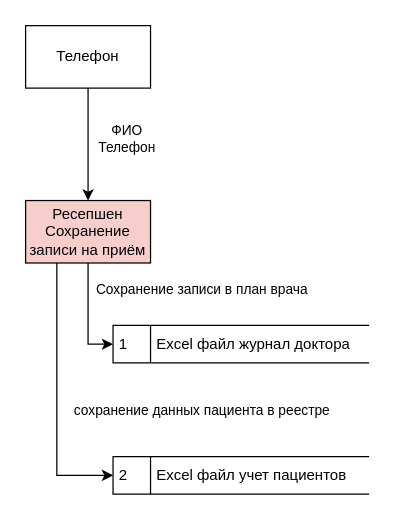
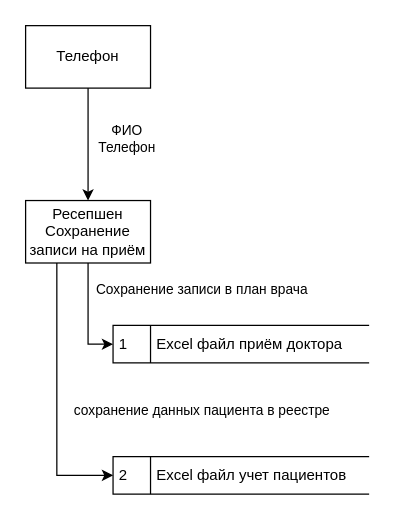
  <mxCell id="0" />
  <mxCell id="1" parent="0" />
  <mxCell id="2" style="edgeStyle=orthogonalEdgeStyle;rounded=0;orthogonalLoop=1;jettySize=auto;html=1;exitX=0.5;exitY=1;exitDx=0;exitDy=0;entryX=0.5;entryY=0;entryDx=0;entryDy=0;" edge="1" parent="1" source="4" target="10"><mxGeometry relative="1" as="geometry" /></mxCell>
  <mxCell id="3" value="ФИО&lt;br&gt;Телефон" style="edgeLabel;html=1;align=center;verticalAlign=middle;resizable=0;points=[];" vertex="1" connectable="0" parent="2"><mxGeometry x="-0.267" y="2" relative="1" as="geometry"><mxPoint x="28" y="7" as="offset" /></mxGeometry></mxCell>
  <mxCell id="4" value="Телефон" style="html=1;dashed=0;whiteSpace=wrap;imageAspect=1;container=0;" vertex="1" parent="1"><mxGeometry x="20" y="20" width="100" height="50" as="geometry" /></mxCell>
- <mxCell id="5" value="1&lt;span style=&quot;white-space: pre;&quot;&gt;&#09;&lt;/span&gt;&amp;nbsp;Excel файл журнал доктора" style="html=1;dashed=0;whiteSpace=wrap;shape=mxgraph.dfd.dataStoreID;align=left;spacingLeft=3;points=[[0,0],[0.5,0],[1,0],[0,0.5],[1,0.5],[0,1],[0.5,1],[1,1]];perimeterSpacing=0;" vertex="1" parent="1"><mxGeometry x="90" y="260" width="205" height="30" as="geometry" /></mxCell>
+ <mxCell id="5" value="1&lt;span style=&quot;white-space: pre;&quot;&gt;&#09;&lt;/span&gt;&amp;nbsp;Excel файл приём доктора" style="html=1;dashed=0;whiteSpace=wrap;shape=mxgraph.dfd.dataStoreID;align=left;spacingLeft=3;points=[[0,0],[0.5,0],[1,0],[0,0.5],[1,0.5],[0,1],[0.5,1],[1,1]];perimeterSpacing=0;" vertex="1" parent="1"><mxGeometry x="90" y="260" width="205" height="30" as="geometry" /></mxCell>
  <mxCell id="6" style="edgeStyle=orthogonalEdgeStyle;rounded=0;orthogonalLoop=1;jettySize=auto;html=1;exitX=0.5;exitY=1;exitDx=0;exitDy=0;entryX=0;entryY=0.5;entryDx=0;entryDy=0;" edge="1" parent="1" source="10" target="5"><mxGeometry relative="1" as="geometry" /></mxCell>
  <mxCell id="7" value="Сохранение записи в план врача" style="edgeLabel;html=1;align=center;verticalAlign=middle;resizable=0;points=[];" vertex="1" connectable="0" parent="6"><mxGeometry x="-0.529" y="2" relative="1" as="geometry"><mxPoint x="88" as="offset" /></mxGeometry></mxCell>
  <mxCell id="8" style="edgeStyle=orthogonalEdgeStyle;rounded=0;orthogonalLoop=1;jettySize=auto;html=1;exitX=0.25;exitY=1;exitDx=0;exitDy=0;entryX=0;entryY=0.5;entryDx=0;entryDy=0;" edge="1" parent="1" source="10" target="11"><mxGeometry relative="1" as="geometry" /></mxCell>
  <mxCell id="9" value="сохранение данных пациента в реестре" style="edgeLabel;html=1;align=center;verticalAlign=middle;resizable=0;points=[];" vertex="1" connectable="0" parent="8"><mxGeometry x="0.088" y="3" relative="1" as="geometry"><mxPoint x="112" as="offset" /></mxGeometry></mxCell>
- <mxCell id="10" value="Ресепшен&lt;br&gt;Сохранение записи на приём" style="html=1;dashed=0;whiteSpace=wrap;imageAspect=1;container=0;fillColor=#f8cecc;" vertex="1" parent="1"><mxGeometry x="20" y="160" width="100" height="50" as="geometry" /></mxCell>
+ <mxCell id="10" value="Ресепшен&lt;br&gt;Сохранение записи на приём" style="html=1;dashed=0;whiteSpace=wrap;imageAspect=1;container=0;" vertex="1" parent="1"><mxGeometry x="20" y="160" width="100" height="50" as="geometry" /></mxCell>
  <mxCell id="11" value="2&lt;span style=&quot;white-space: pre;&quot;&gt;&#09;&lt;/span&gt;&amp;nbsp;Excel файл учет пациентов" style="html=1;dashed=0;whiteSpace=wrap;shape=mxgraph.dfd.dataStoreID;align=left;spacingLeft=3;points=[[0,0],[0.5,0],[1,0],[0,0.5],[1,0.5],[0,1],[0.5,1],[1,1]];perimeterSpacing=0;" vertex="1" parent="1"><mxGeometry x="90" y="365" width="205" height="30" as="geometry" /></mxCell>
